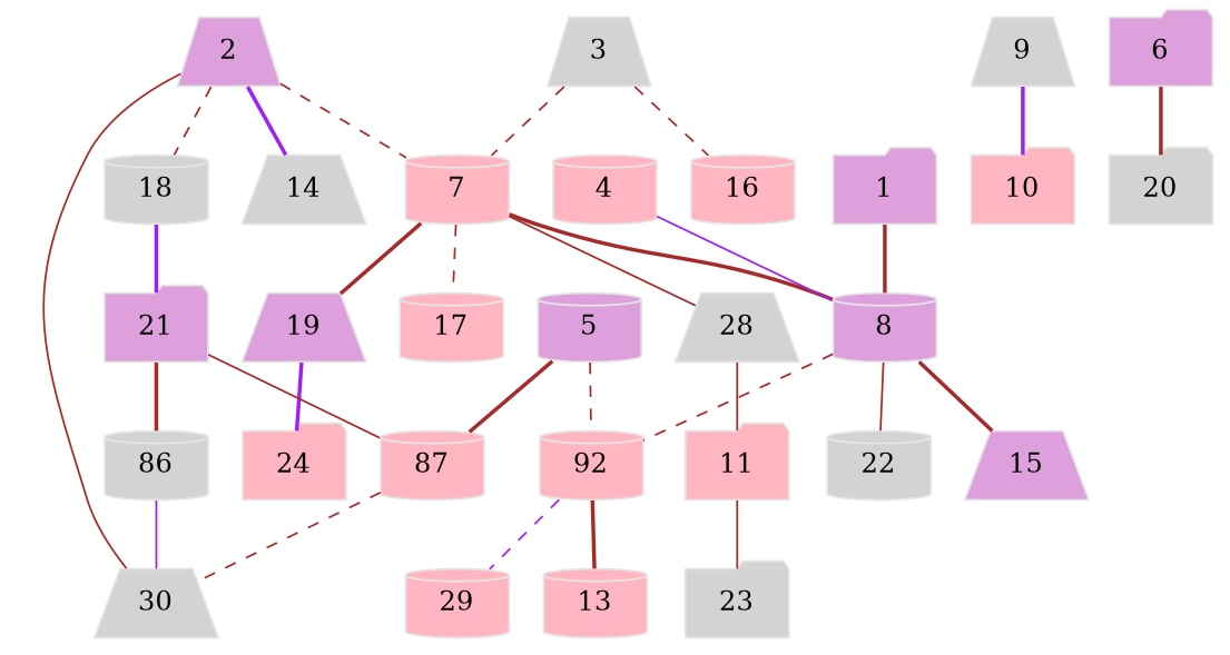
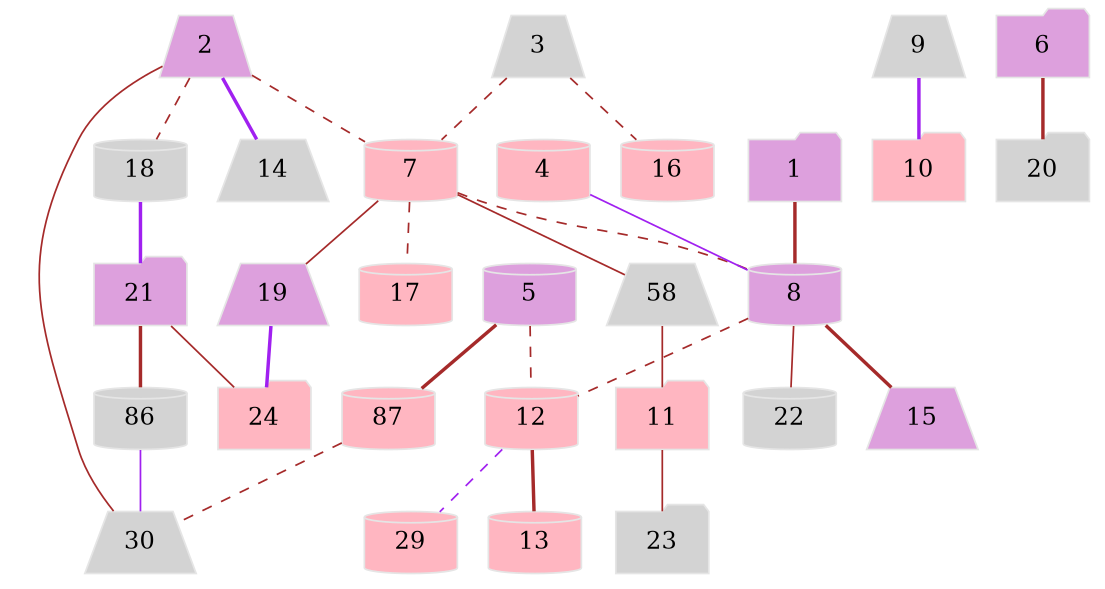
  graph {
    node [color=gray90 fillcolor=lightpink shape=cylinder style=filled]
    edge [color=brown style=bold weight=1.0]
    1 [fillcolor=plum shape=folder]
    8 [fillcolor=plum]
    22 [fillcolor=lightgrey]
-   12 [label=92]
+   12
    15 [fillcolor=plum shape=trapezium]
    9 [fillcolor=lightgrey shape=trapezium]
    10 [shape=folder]
    2 [fillcolor=plum shape=trapezium]
    7
    14 [fillcolor=lightgrey shape=trapezium]
    18 [fillcolor=lightgrey]
    30 [fillcolor=lightgrey shape=trapezium]
    17
    19 [fillcolor=plum shape=trapezium]
-   28 [fillcolor=lightgrey shape=trapezium]
+   28 [fillcolor=lightgrey shape=trapezium label=58]
    21 [fillcolor=plum shape=folder]
    3 [fillcolor=lightgrey shape=trapezium]
    16
    4
    6 [fillcolor=plum shape=folder]
    20 [fillcolor=lightgrey shape=folder]
    5 [fillcolor=plum]
    n23 [label=87]
    13
    29
    11 [shape=folder]
    23 [fillcolor=lightgrey shape=folder]
    24 [shape=folder]
    n29 [fillcolor=lightgrey label=86]
    1 -- 8
    8 -- 22 [style=solid]
    8 -- 12 [style=dashed]
    8 -- 15
    12 -- 13
    12 -- 29 [color=purple style=dashed]
    9 -- 10 [color=purple]
    2 -- 7 [style=dashed]
    2 -- 14 [color=purple]
    2 -- 18 [style=dashed]
    2 -- 30 [style=solid]
-   7 -- 8
+   7 -- 8 [style=dashed]
    7 -- 17 [style=dashed]
-   7 -- 19
+   7 -- 19 [style=solid]
    7 -- 28 [style=solid]
    18 -- 21 [color=purple]
    19 -- 24 [color=purple]
    28 -- 11 [style=solid]
-   21 -- n23 [style=solid]
+   21 -- 24 [style=solid]
    21 -- n29
    3 -- 7 [style=dashed]
    3 -- 16 [style=dashed]
    4 -- 8 [color=purple style=solid]
    6 -- 20
    5 -- 12 [style=dashed]
    5 -- n23
    n23 -- 30 [style=dashed]
    11 -- 23 [style=solid]
    n29 -- 30 [color=purple style=solid]
  }
